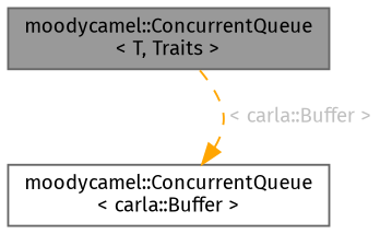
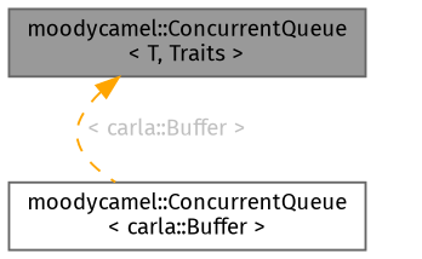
  digraph {
    fontname="Fira Sans"
    node [color=gray40 fontname="Fira Sans" fontsize=10 shape=box style=filled]
    n1 [fillcolor=grey60 fontcolor=black height=0.2 label="moodycamel::ConcurrentQueue\l\< T, Traits \>" width=0.4]
    n2 [fillcolor=white height=0.2 label="moodycamel::ConcurrentQueue\l\< carla::Buffer \>" width=0.4]
-   n2 -> n1 [color=orange dir=back fontcolor=grey fontname="Fira Sans" fontsize=10 label=" \< carla::Buffer \>" labelfontname=Helvetica labelfontsize=10 style=dashed]
+   n1 -> n2 [color=orange dir=back fontcolor=grey fontname="Fira Sans" fontsize=10 label=" \< carla::Buffer \>" labelfontname=Helvetica labelfontsize=10 style=dashed]
  }
